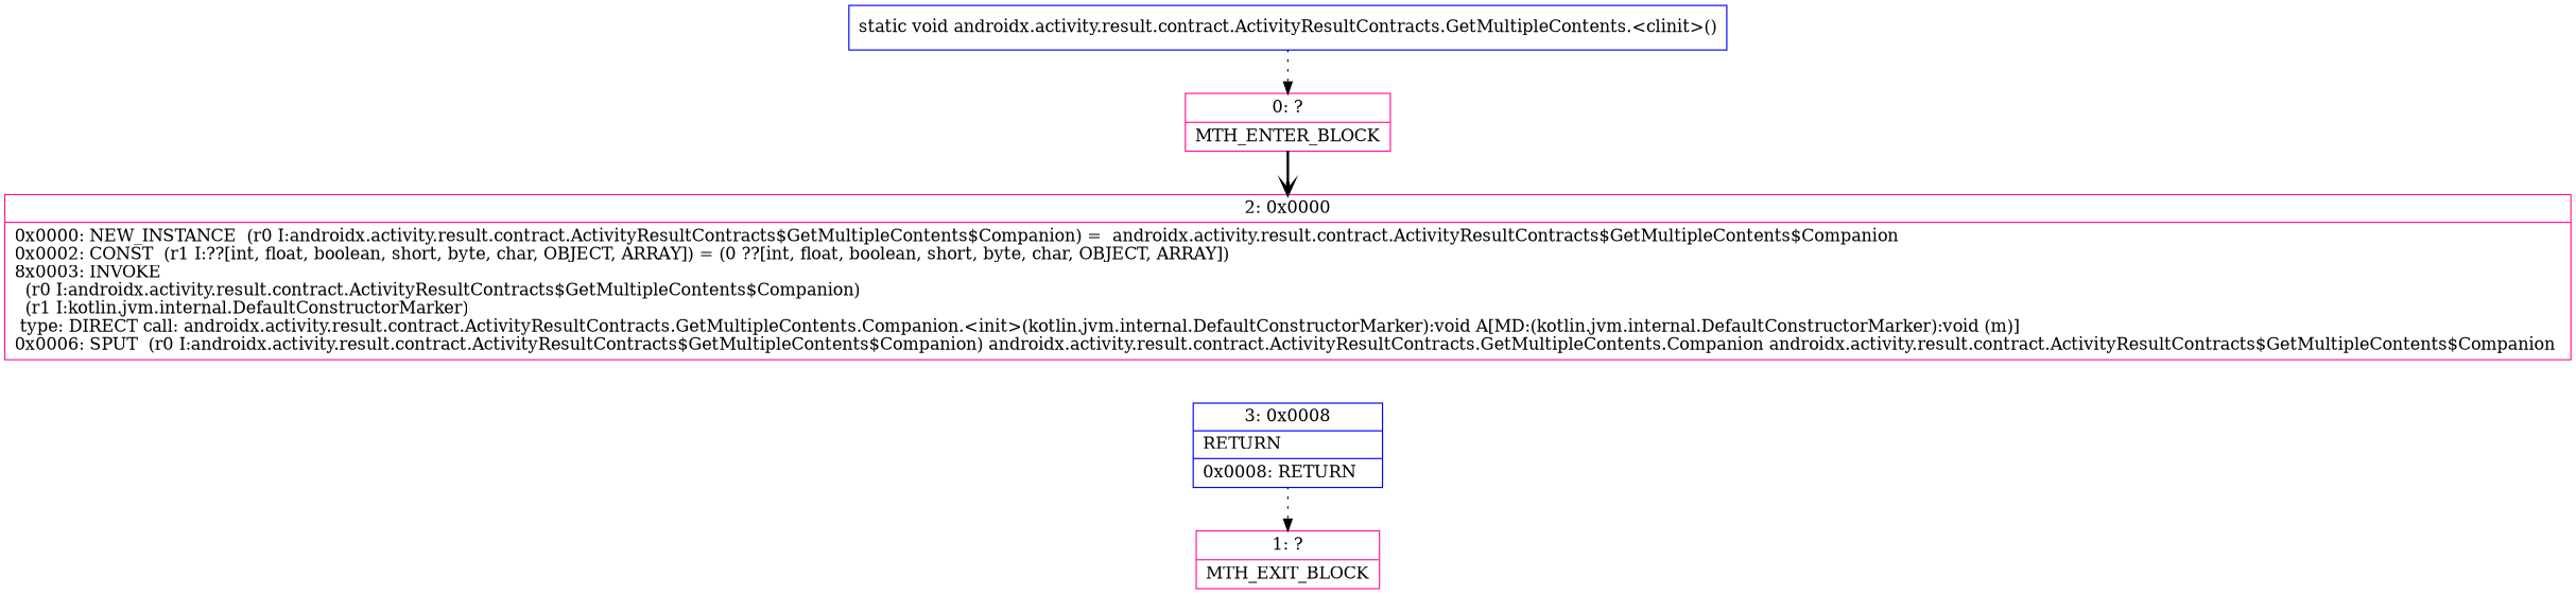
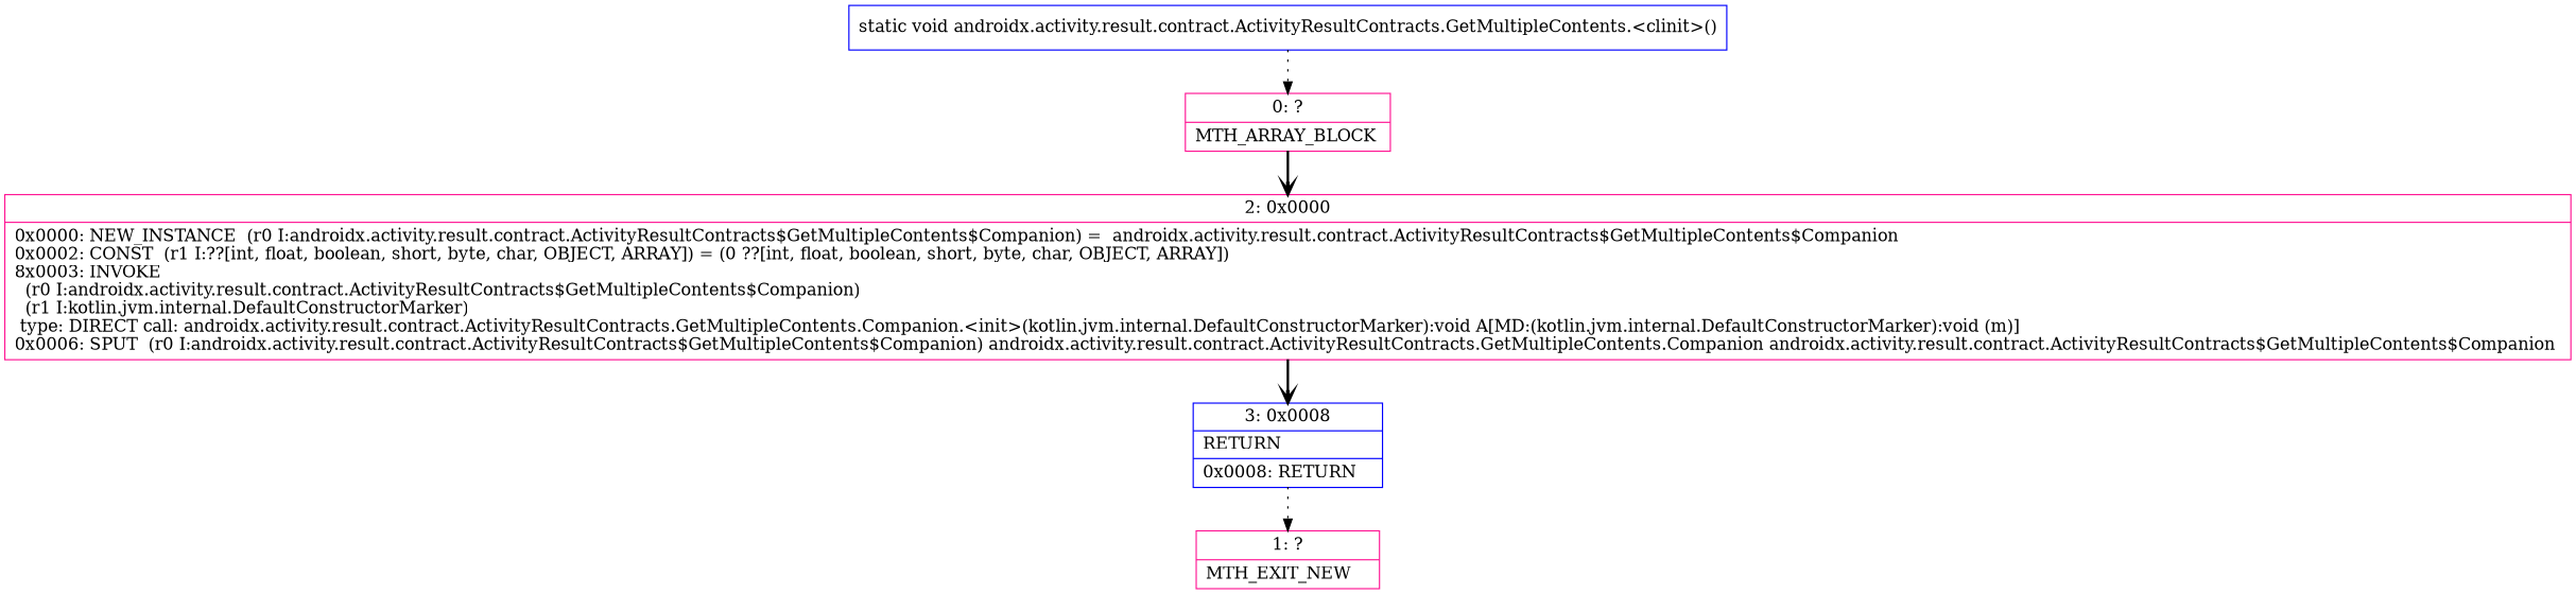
  digraph {
    node [color=deeppink shape=record]
    edge [arrowhead=vee style=bold]
-   n1 [label="{0\:\ ?|MTH_ENTER_BLOCK\l}"]
+   n1 [label="{0\:\ ?|MTH_ARRAY_BLOCK\l}"]
    n2 [label="{2\:\ 0x0000|0x0000: NEW_INSTANCE  (r0 I:androidx.activity.result.contract.ActivityResultContracts$GetMultipleContents$Companion) =  androidx.activity.result.contract.ActivityResultContracts$GetMultipleContents$Companion \l0x0002: CONST  (r1 I:??[int, float, boolean, short, byte, char, OBJECT, ARRAY]) = (0 ??[int, float, boolean, short, byte, char, OBJECT, ARRAY]) \l8x0003: INVOKE  \l  (r0 I:androidx.activity.result.contract.ActivityResultContracts$GetMultipleContents$Companion)\l  (r1 I:kotlin.jvm.internal.DefaultConstructorMarker)\l type: DIRECT call: androidx.activity.result.contract.ActivityResultContracts.GetMultipleContents.Companion.\<init\>(kotlin.jvm.internal.DefaultConstructorMarker):void A[MD:(kotlin.jvm.internal.DefaultConstructorMarker):void (m)]\l0x0006: SPUT  (r0 I:androidx.activity.result.contract.ActivityResultContracts$GetMultipleContents$Companion) androidx.activity.result.contract.ActivityResultContracts.GetMultipleContents.Companion androidx.activity.result.contract.ActivityResultContracts$GetMultipleContents$Companion \l}"]
    n3 [color=blue label="{3\:\ 0x0008|RETURN\l|0x0008: RETURN   \l}"]
-   n4 [label="{1\:\ ?|MTH_EXIT_BLOCK\l}"]
+   n4 [label="{1\:\ ?|MTH_EXIT_NEW\l}"]
    n5 [color=blue label="{static void androidx.activity.result.contract.ActivityResultContracts.GetMultipleContents.\<clinit\>() }"]
    n1 -> n2
+   n2 -> n3
    n3 -> n4 [arrowhead=normal style=dotted]
    n5 -> n1 [arrowhead=normal style=dotted]
  }
